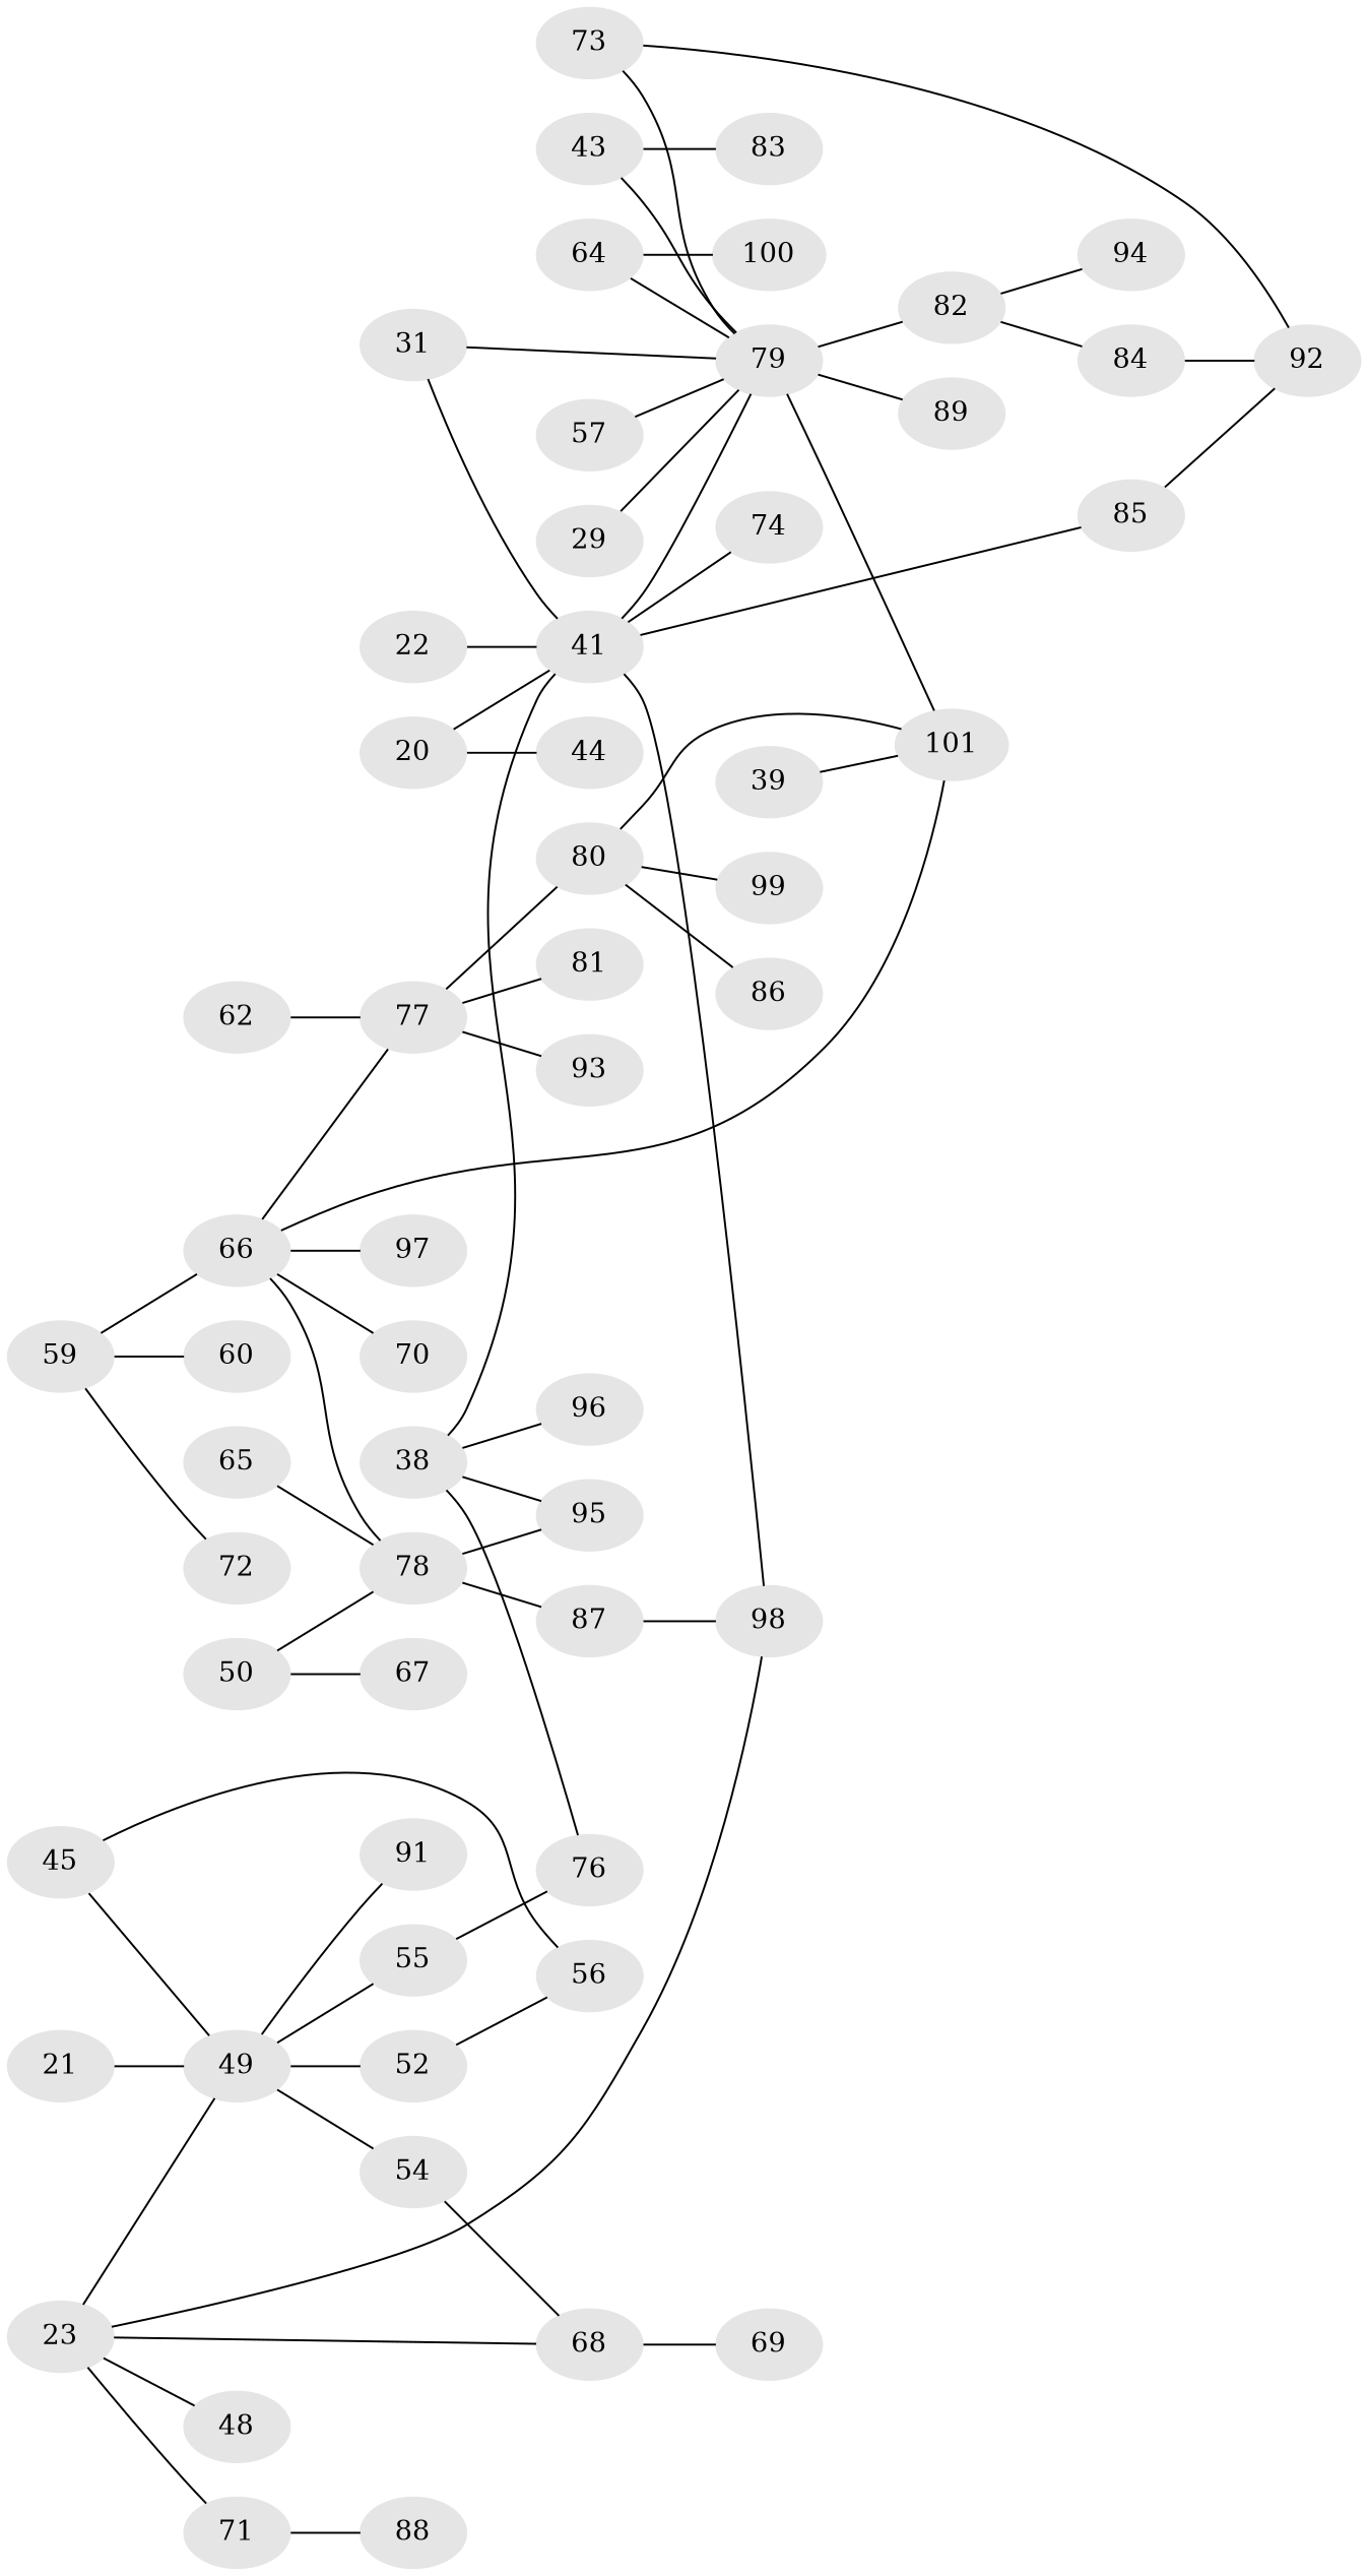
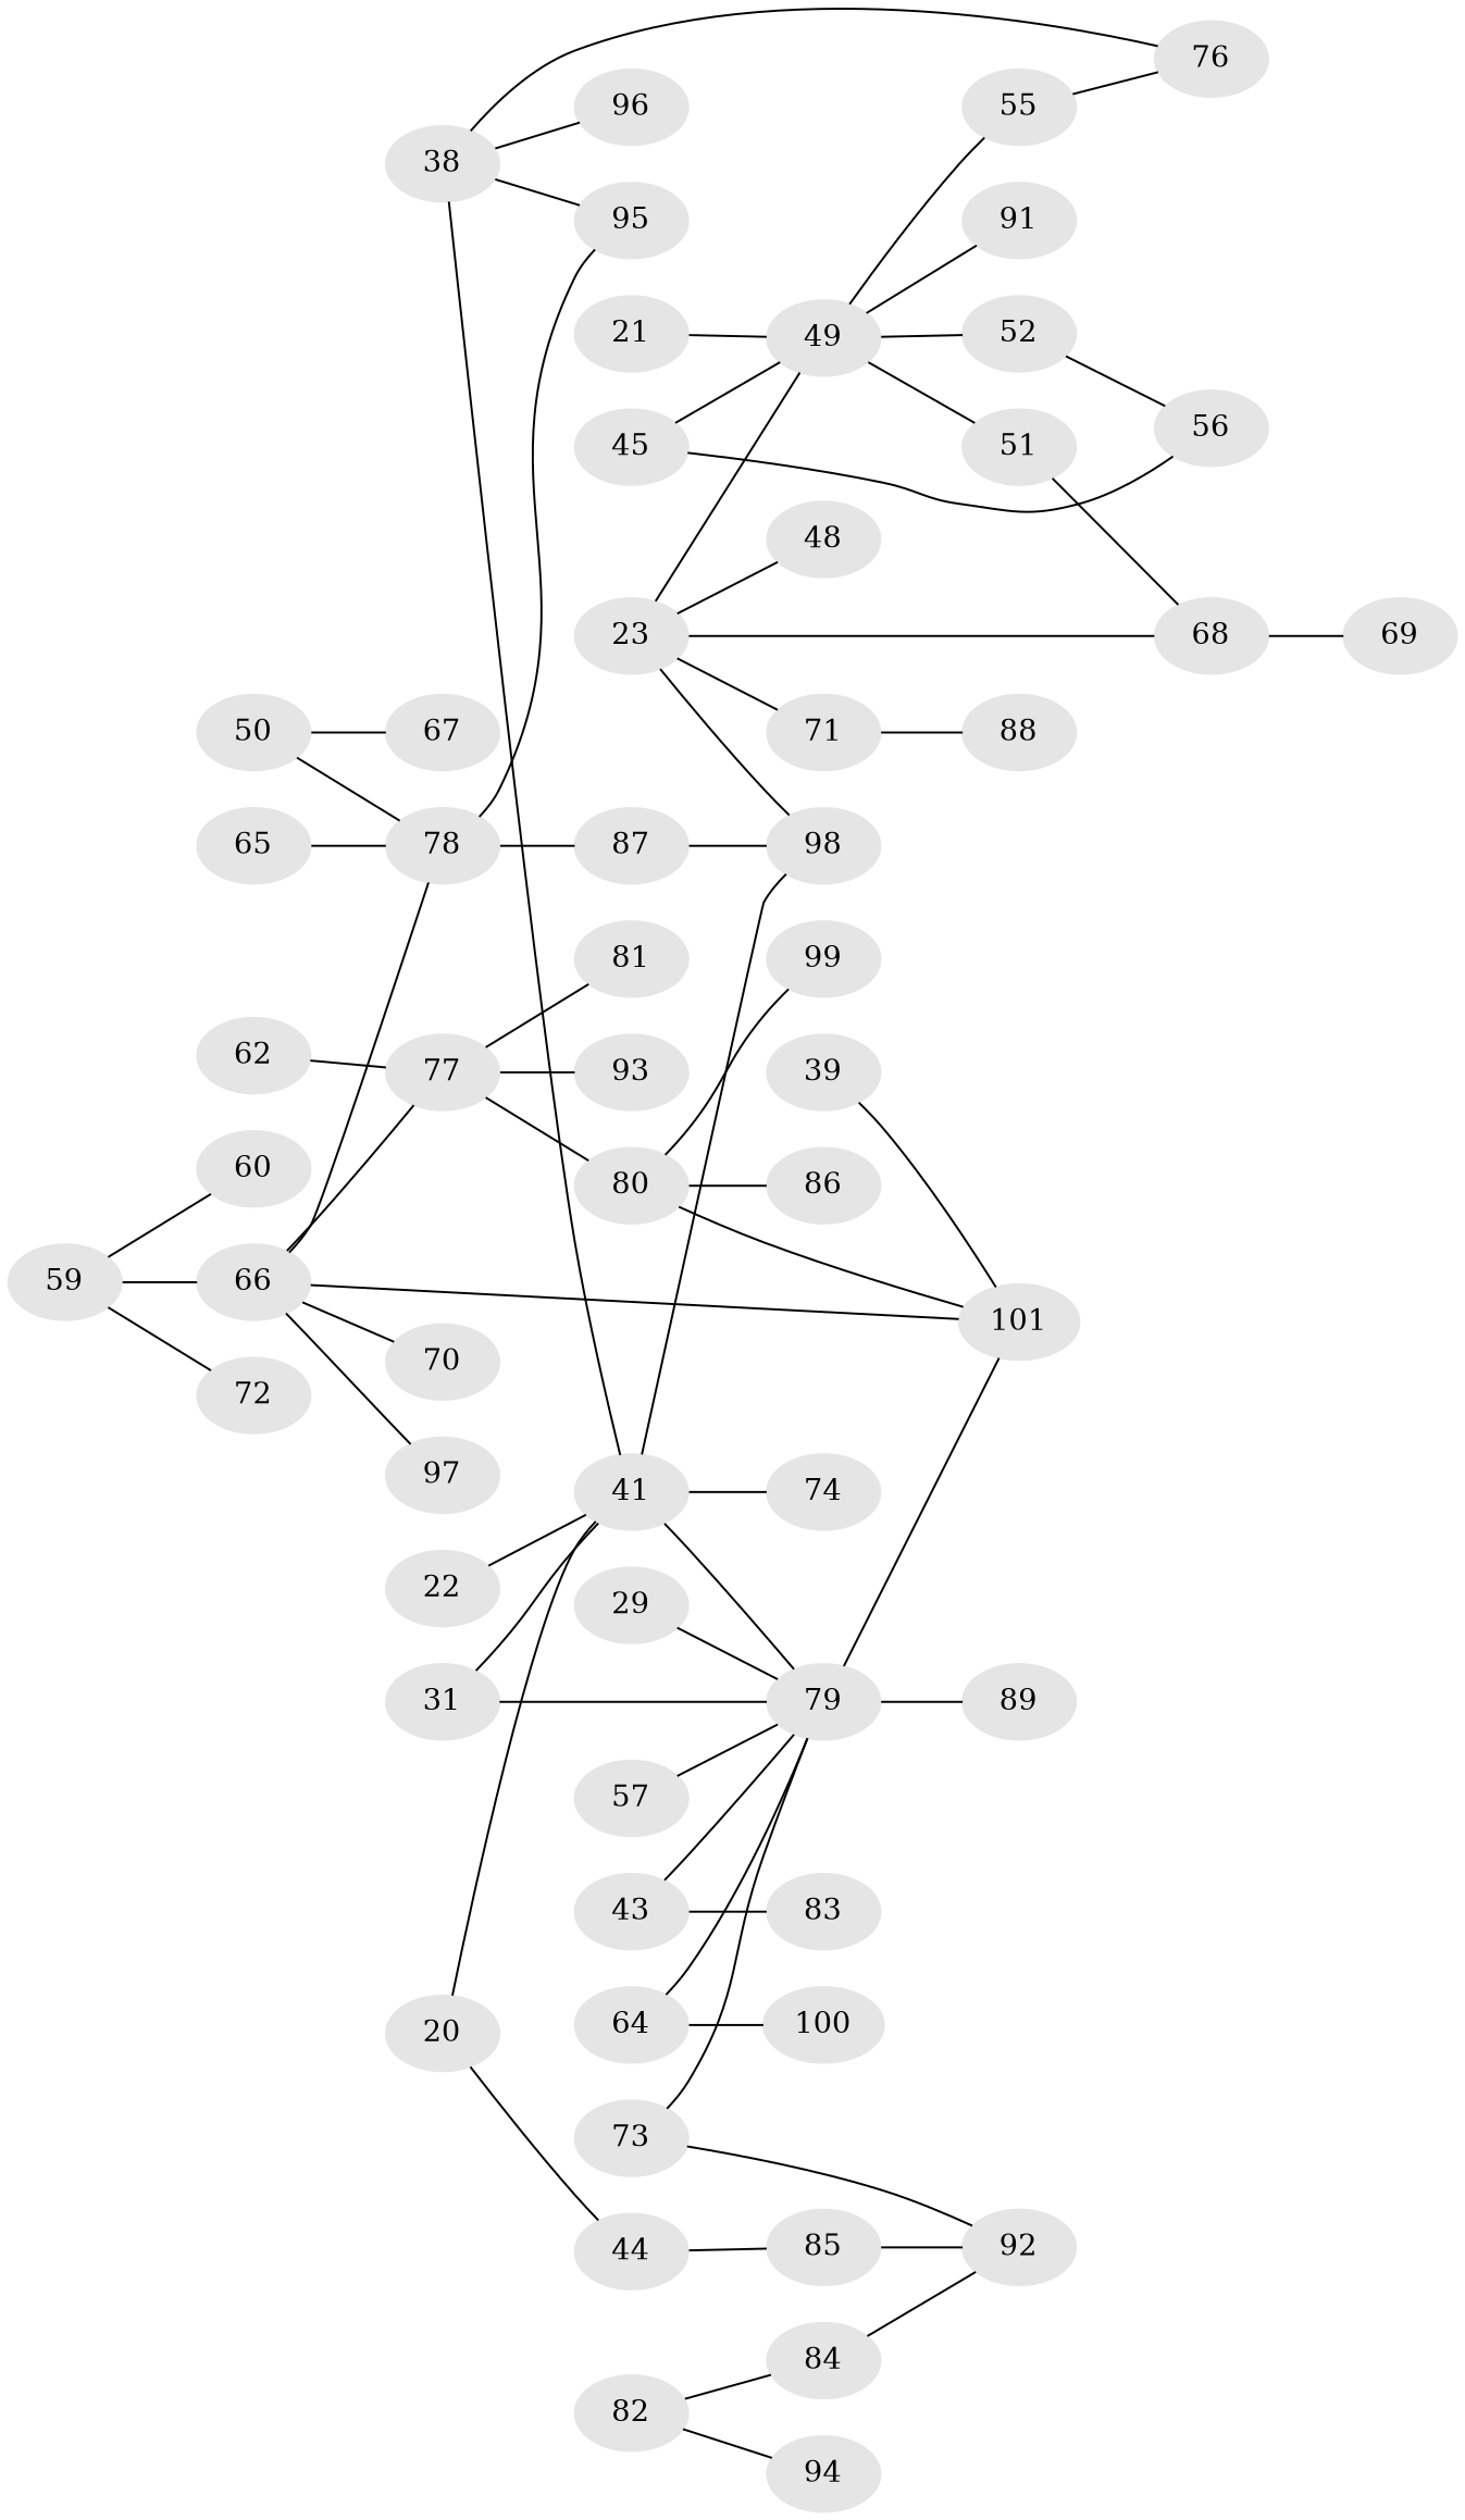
  graph {
    rankdir=LR
    node [color=gray90 style=filled]
    41 [super="+37+15"]
    79 [super="+33+25+75"]
    98 [super="+40"]
    74
    85
    20
    44
    49 [super="+16+12"]
    52
-   54
+   54 [label=51]
    55
    91
    21
    22
    23 [super="+5"]
    48
    68 [super="+26+63"]
    71 [super="+27+51"]
    69
    88
    101 [super="+3"]
    82 [super="+28"]
    89
    29
    31
    38 [super="+11"]
    76
    95
    96
    39
    92
    43
    83
    45
    56
    50
    67
    78 [super="+36"]
    87
    57
    59 [super="+53+58"]
    60
    66 [super="+19+30+47+46"]
    72
    77 [super="+32+61"]
    70
    97
    80 [super="+17"]
    81
    93
    62
    64
    100
    65
    73 [super="+42"]
    86
    99
    84
    94
    41 -- 79 [weight=2]
    41 -- 98
    41 -- 74
-   41 -- 85
+   44 -- 85
    79 -- 101
-   79 -- 82
    79 -- 89
    85 -- 92
    20 -- 41
    20 -- 44
    49 -- 52
    49 -- 54
    49 -- 55
    49 -- 91
    52 -- 56
    54 -- 68
    55 -- 76
    21 -- 49
    22 -- 41
    23 -- 98
    23 -- 49 [weight=2]
    23 -- 48
    23 -- 68 [weight=2]
    23 -- 71 [weight=2]
    68 -- 69
    71 -- 88
    82 -- 84
    82 -- 94
    29 -- 79
    31 -- 41
    31 -- 79 [weight=3]
    38 -- 41
    38 -- 76
    38 -- 95
    38 -- 96
    39 -- 101
    43 -- 79
    43 -- 83
    45 -- 49
    45 -- 56
    50 -- 67
    50 -- 78
    78 -- 95
    78 -- 87
    87 -- 98
    57 -- 79
    59 -- 60
    59 -- 66
    59 -- 72
    66 -- 101
    66 -- 78
    66 -- 77
    66 -- 70
    66 -- 97
    77 -- 80
    77 -- 81
    77 -- 93
    80 -- 101
    80 -- 86
    80 -- 99
    62 -- 77
    64 -- 79
    64 -- 100
    65 -- 78
    73 -- 79
    73 -- 92
    84 -- 92
  }
